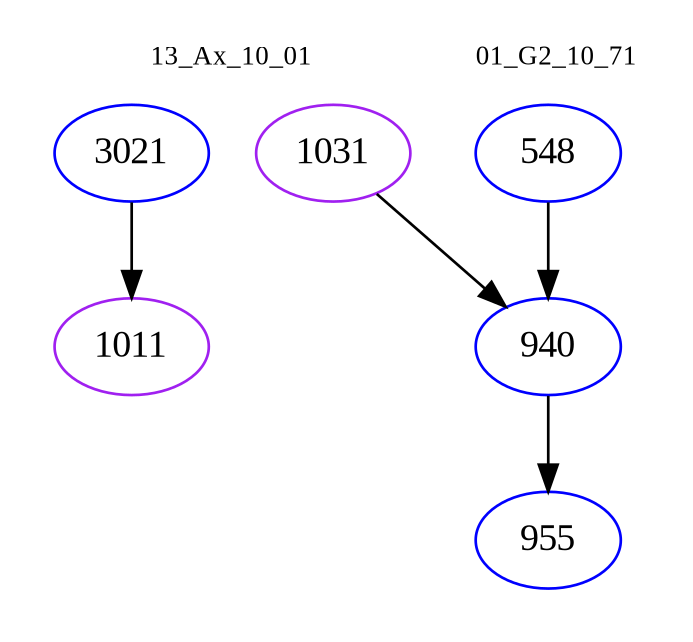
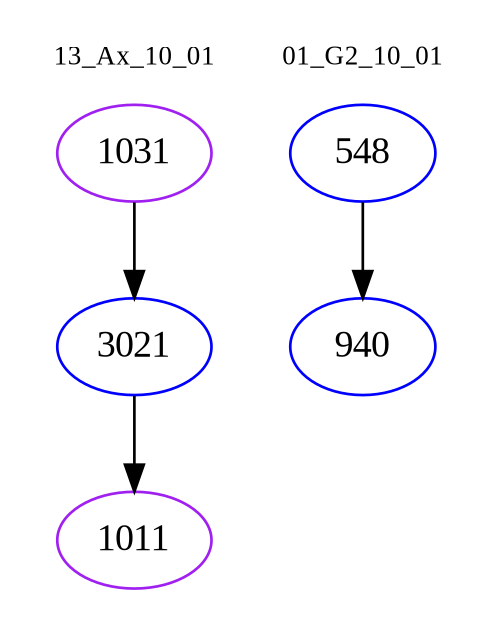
  digraph {
    fontname="Liberation Serif"
    node [color=blue fontname="Liberation Serif"]
    edge [color=black fontname="Liberation Serif"]
    n1 [color=purple label=1031]
    n2 [label=3021]
    n3 [color=purple label=1011]
    n4 [label=548]
    n5 [label=940]
-   n6 [label=955]
    subgraph cluster_1 {
      color=white
      fontsize=10
      label="13_Ax_10_01"
      n1
      n2
      n3
    }
    subgraph cluster_2 {
      color=white
      fontsize=10
-     label="01_G2_10_71"
+     label="01_G2_10_01"
      n4
      n5
-     n6
    }
-   n1 -> n5
+   n1 -> n2
    n2 -> n3
    n4 -> n5
-   n5 -> n6
  }
